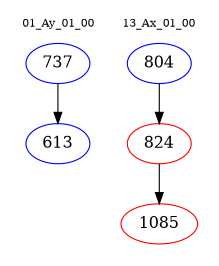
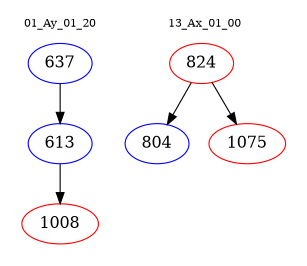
  digraph {
    node [color=blue]
    edge [color=black]
    n1 [label=613]
-   n2 [label=737]
+   n2 [label=637]
+   n3 [color=red label=1008]
    n4 [color=red label=824]
    n5 [label=804]
-   n6 [color=red label=1085]
+   n6 [color=red label=1075]
    subgraph cluster_1 {
      color=white
      fontsize=10
-     label="01_Ay_01_00"
+     label="01_Ay_01_20"
      n1
      n2
+     n3
    }
    subgraph cluster_2 {
      color=white
      fontsize=10
      label="13_Ax_01_00"
      n4
      n5
      n6
    }
+   n1 -> n3
    n2 -> n1
-   n5 -> n4
+   n4 -> n5
    n4 -> n6
  }
